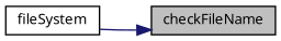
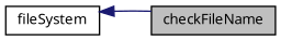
  digraph {
    rankdir=RL
    fontname="Noto Sans"
    node [color=black fontname="Noto Sans" fontsize=10 shape=record style=filled]
    n1 [fillcolor=grey75 fontcolor=black height=0.2 label=checkFileName width=0.4]
    n2 [fillcolor=white height=0.2 label=fileSystem width=0.4]
-   n1 -> n2 [color=midnightblue dir=back fontname="Noto Sans" fontsize=10 labelfontname=Helvetica labelfontsize=10 style=solid]
+   n2 -> n1 [color=midnightblue dir=back fontname="Noto Sans" fontsize=10 labelfontname=Helvetica labelfontsize=10 style=solid]
  }
